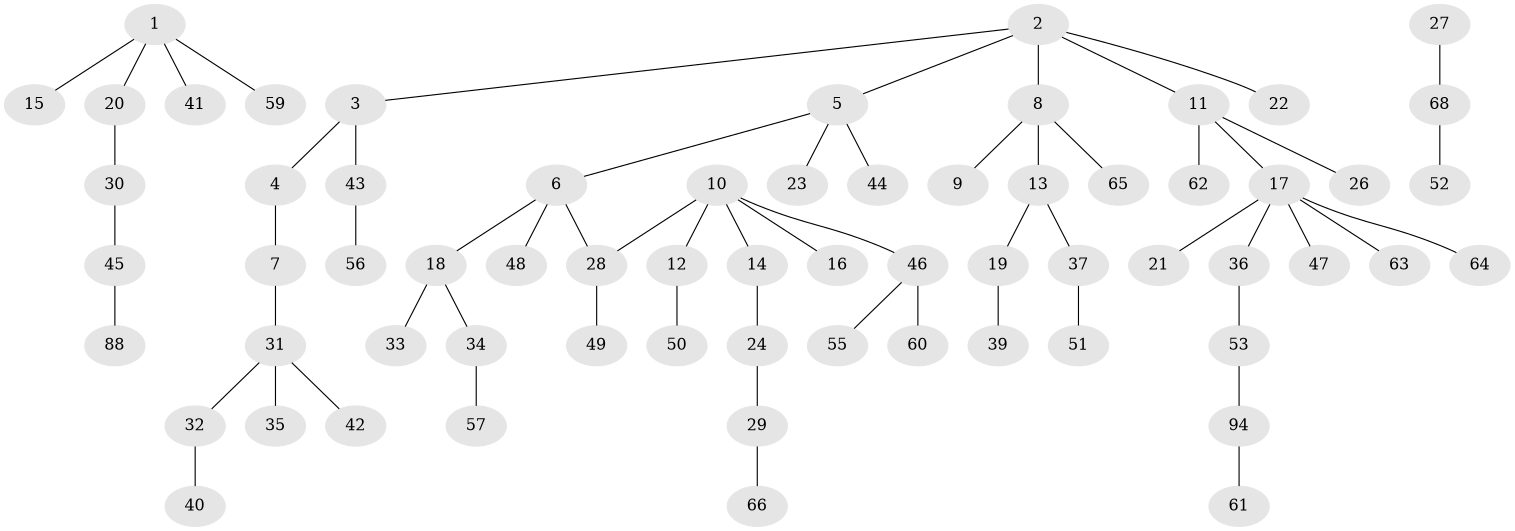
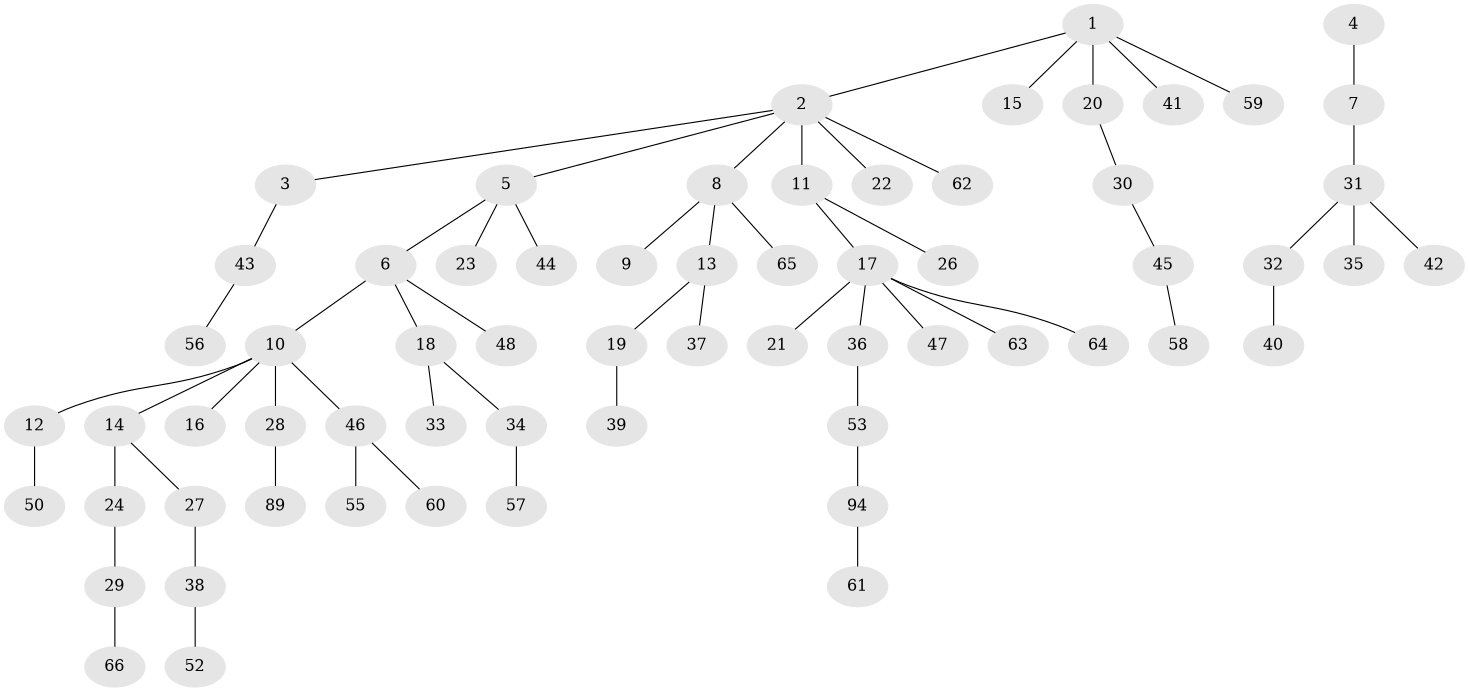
  graph {
    node [color=gray90 style=filled]
    1
    2
    15
    20
    41
    59
    3
    5
    8
    11
    22
    62
    30
    4
    43
    6
    23
    44
    9
    13
    65
    17
    26
    7
    56
    31
    10
    18
    48
    12
    14
    16
    28
    46
    33
    34
    32
    35
    42
    19
    37
    50
    24
    27
-   49
+   49 [label=89]
    55
    60
    21
    36
    47
    63
    64
    39
-   51
    29
-   38 [label=68]
+   38
    53
    57
    45
    66
    52
-   58 [label=88]
+   58
    40
    n64 [label=94]
    61
+   1 -- 2
    1 -- 15
    1 -- 20
    1 -- 41
    1 -- 59
    2 -- 3
    2 -- 5
    2 -- 8
    2 -- 11
    2 -- 22
-   11 -- 62
+   2 -- 62
    20 -- 30
-   3 -- 4
    3 -- 43
    5 -- 6
    5 -- 23
    5 -- 44
    8 -- 9
    8 -- 13
    8 -- 65
    11 -- 17
    11 -- 26
    30 -- 45
    4 -- 7
    43 -- 56
-   6 -- 28
+   6 -- 10
    6 -- 18
    6 -- 48
    13 -- 19
    13 -- 37
    17 -- 21
    17 -- 36
    17 -- 47
    17 -- 63
    17 -- 64
    7 -- 31
    31 -- 32
    31 -- 35
    31 -- 42
    10 -- 12
    10 -- 14
    10 -- 16
    10 -- 28
    10 -- 46
    18 -- 33
    18 -- 34
    12 -- 50
    14 -- 24
+   14 -- 27
    28 -- 49
    46 -- 55
    46 -- 60
    34 -- 57
    32 -- 40
    19 -- 39
-   37 -- 51
    24 -- 29
    27 -- 38
    36 -- 53
    29 -- 66
    38 -- 52
    53 -- n64
    45 -- 58
    n64 -- 61
  }
